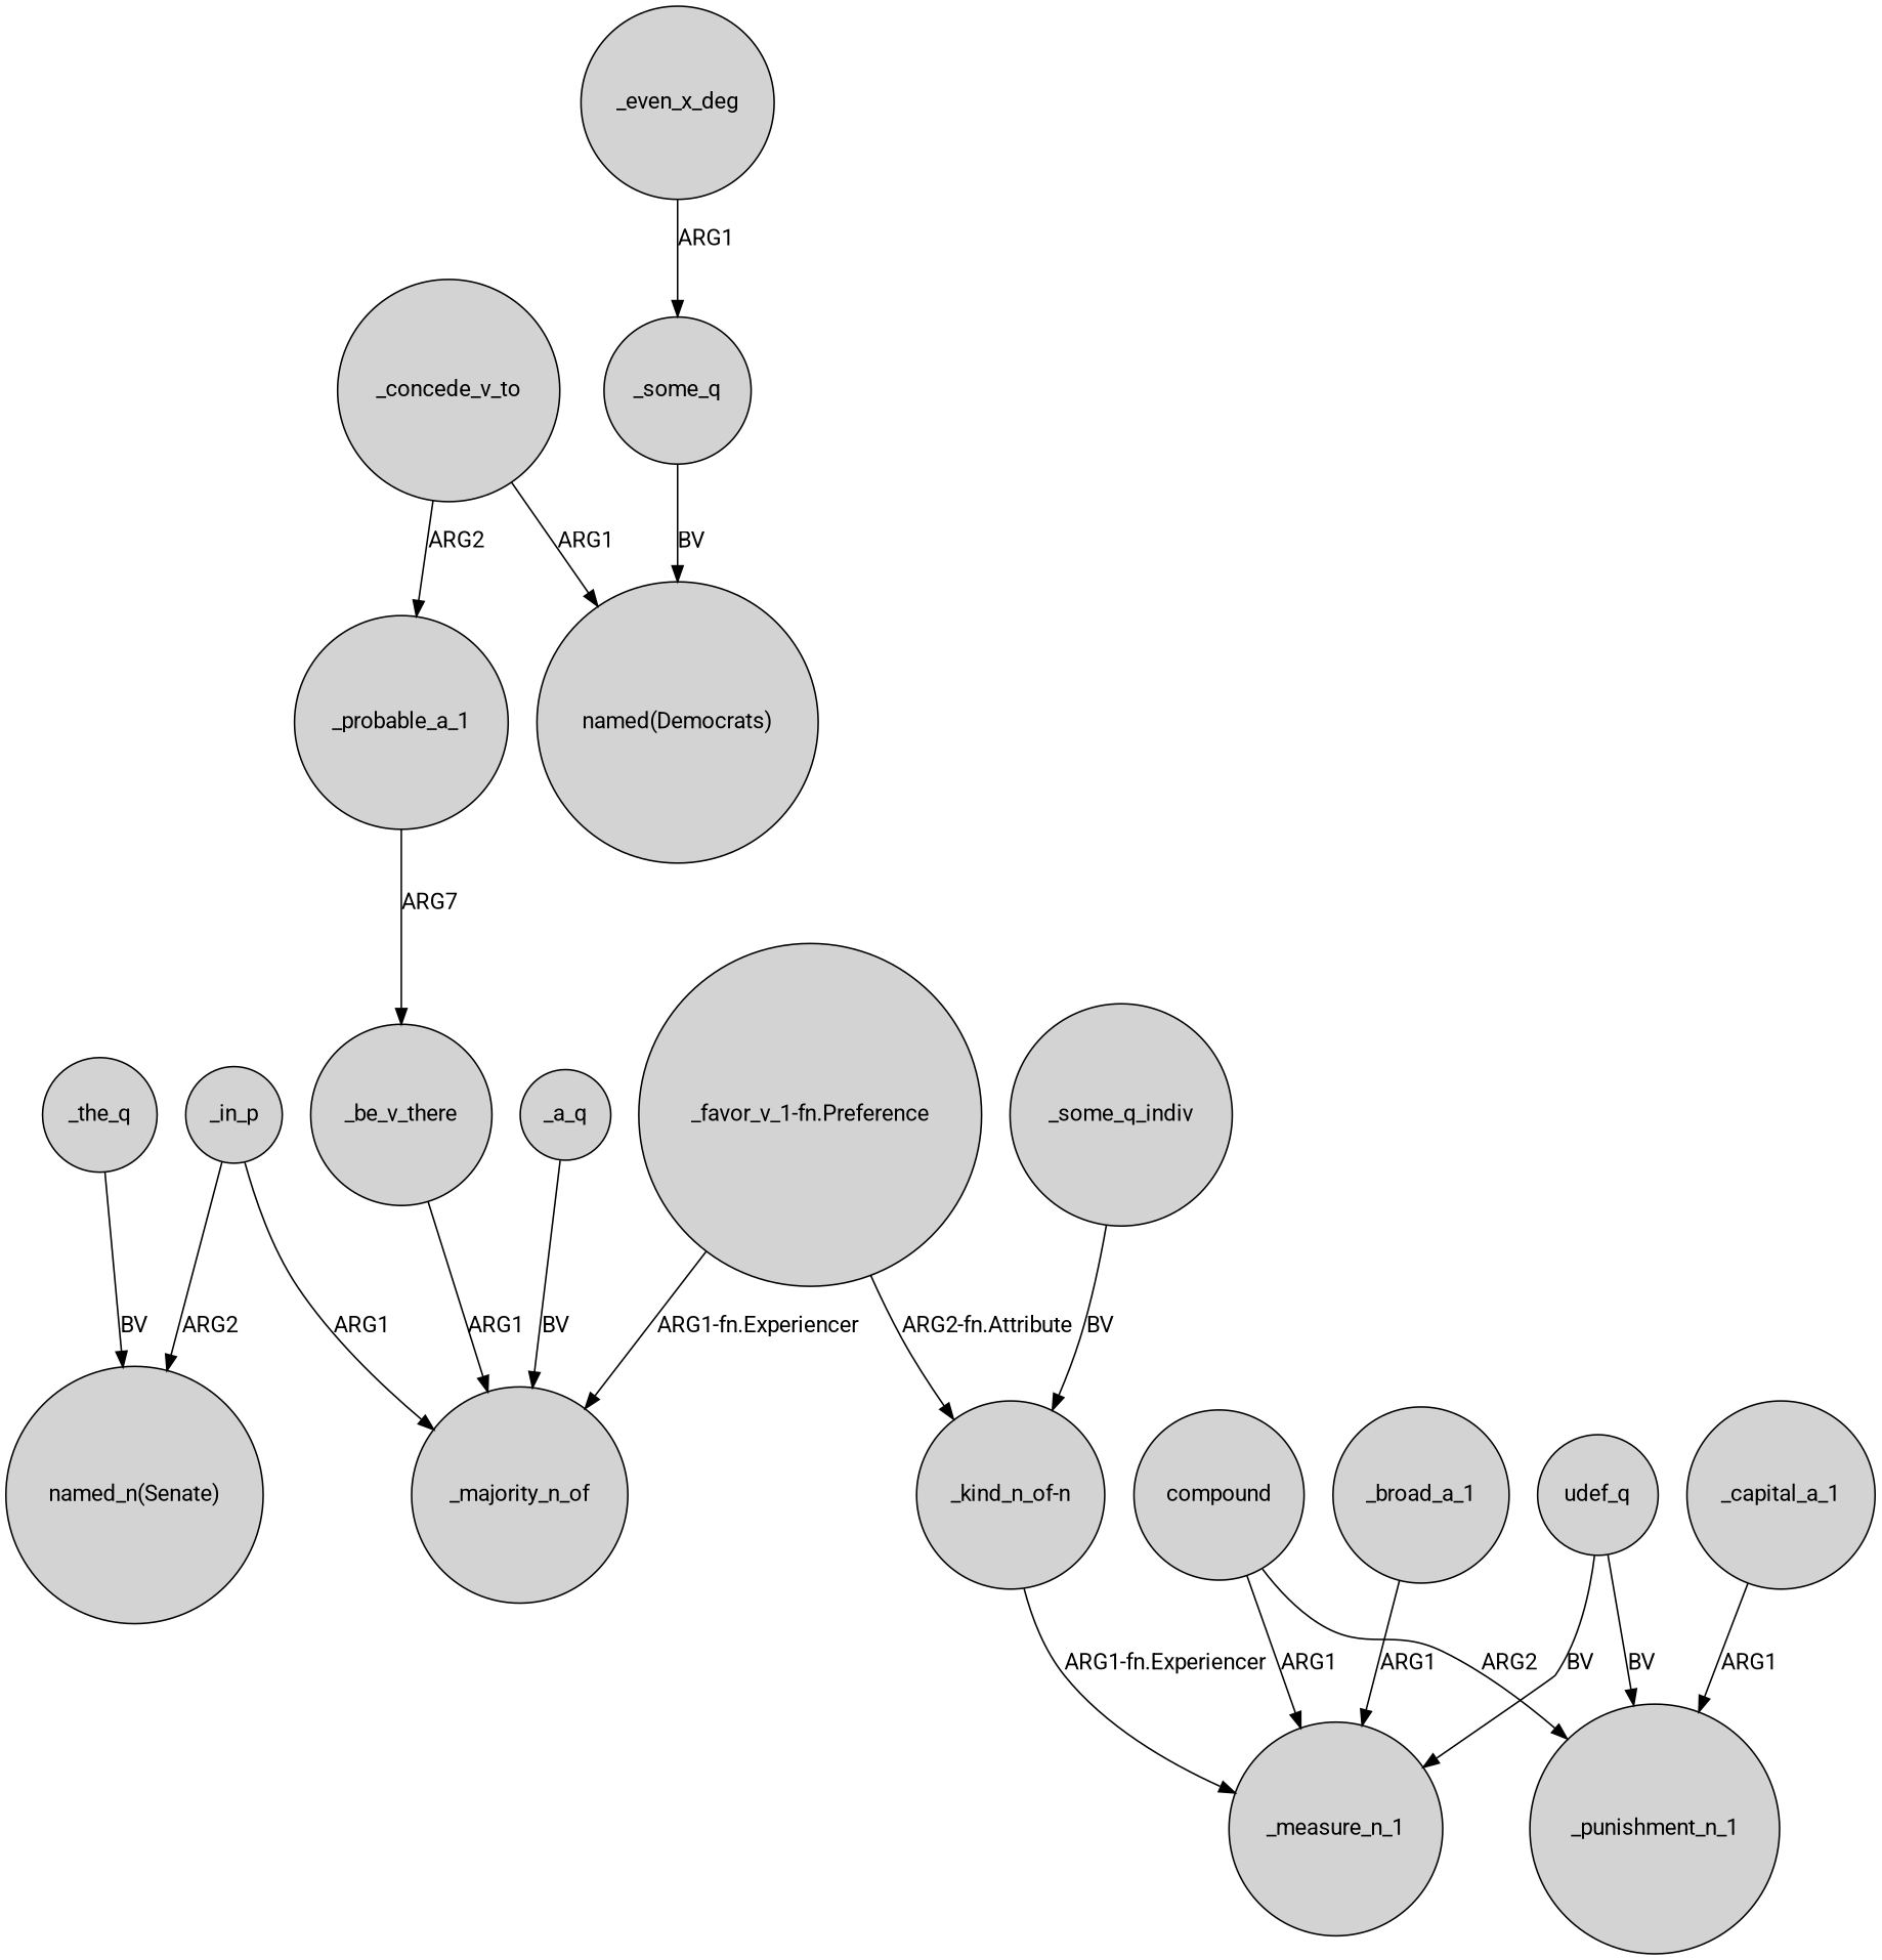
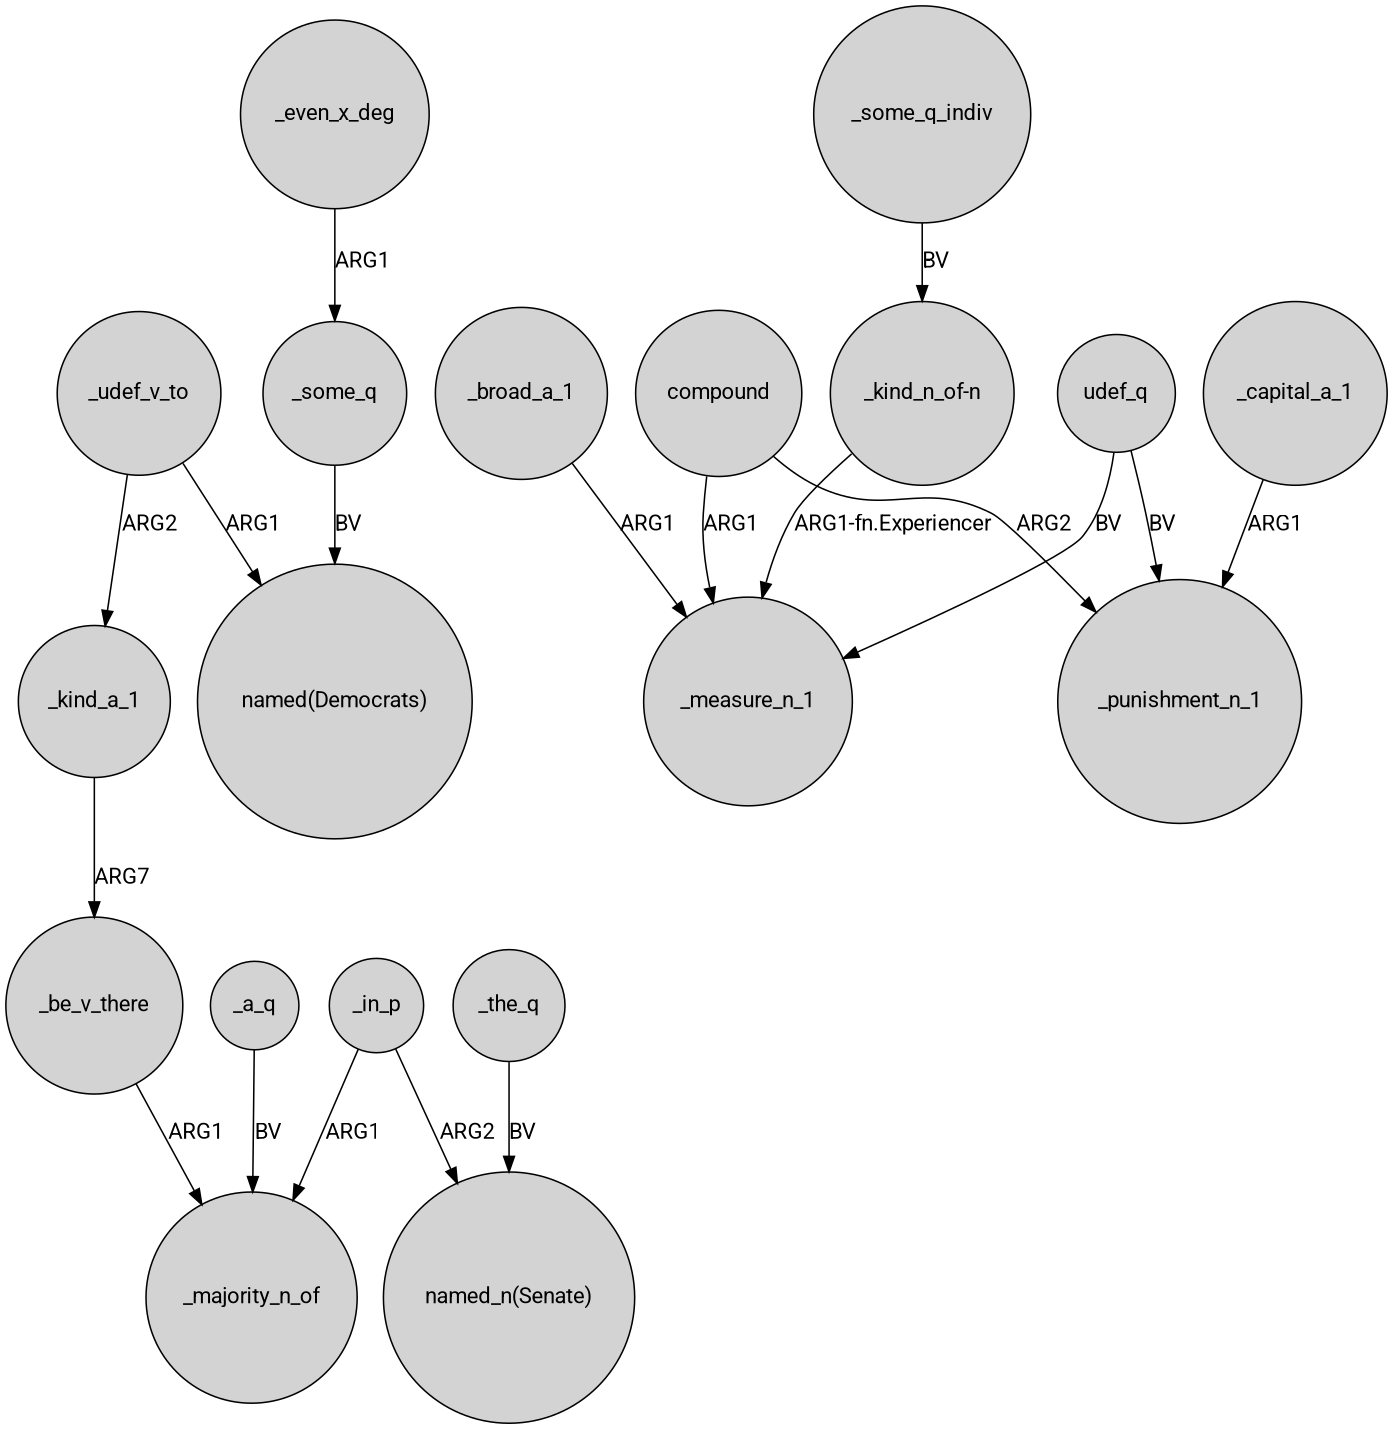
  digraph {
    fontname=Roboto
    node [fontname=Roboto shape=circle style=filled]
    edge [fontname=Roboto]
    _some_q
    "named(Democrats)"
-   _concede_v_to
-   _probable_a_1
+   _concede_v_to [label=_udef_v_to]
+   _probable_a_1 [label=_kind_a_1]
    _be_v_there
    _majority_n_of
    _some_q_indiv
    "_kind_n_of-n"
    _measure_n_1
    udef_q
    _punishment_n_1
    _broad_a_1
    compound
    _in_p
    "named_n(Senate)"
    _a_q
-   "_favor_v_1-fn.Preference"
    _the_q
    _capital_a_1
    _even_x_deg
    _some_q -> "named(Democrats)" [label=BV]
    _concede_v_to -> "named(Democrats)" [label=ARG1]
    _concede_v_to -> _probable_a_1 [label=ARG2]
    _probable_a_1 -> _be_v_there [label=ARG7]
    _be_v_there -> _majority_n_of [label=ARG1]
    _some_q_indiv -> "_kind_n_of-n" [label=BV]
    "_kind_n_of-n" -> _measure_n_1 [label="ARG1-fn.Experiencer"]
    udef_q -> _measure_n_1 [label=BV]
    udef_q -> _punishment_n_1 [label=BV]
    _broad_a_1 -> _measure_n_1 [label=ARG1]
    compound -> _measure_n_1 [label=ARG1]
    compound -> _punishment_n_1 [label=ARG2]
    _in_p -> _majority_n_of [label=ARG1]
    _in_p -> "named_n(Senate)" [label=ARG2]
    _a_q -> _majority_n_of [label=BV]
-   "_favor_v_1-fn.Preference" -> _majority_n_of [label="ARG1-fn.Experiencer"]
-   "_favor_v_1-fn.Preference" -> "_kind_n_of-n" [label="ARG2-fn.Attribute"]
    _the_q -> "named_n(Senate)" [label=BV]
    _capital_a_1 -> _punishment_n_1 [label=ARG1]
    _even_x_deg -> _some_q [label=ARG1]
  }
